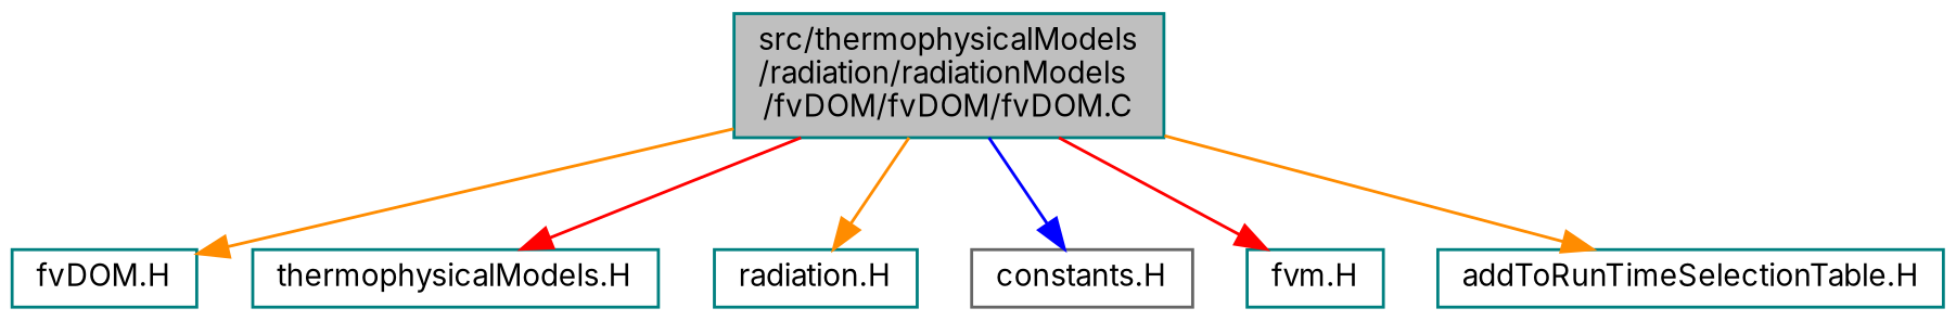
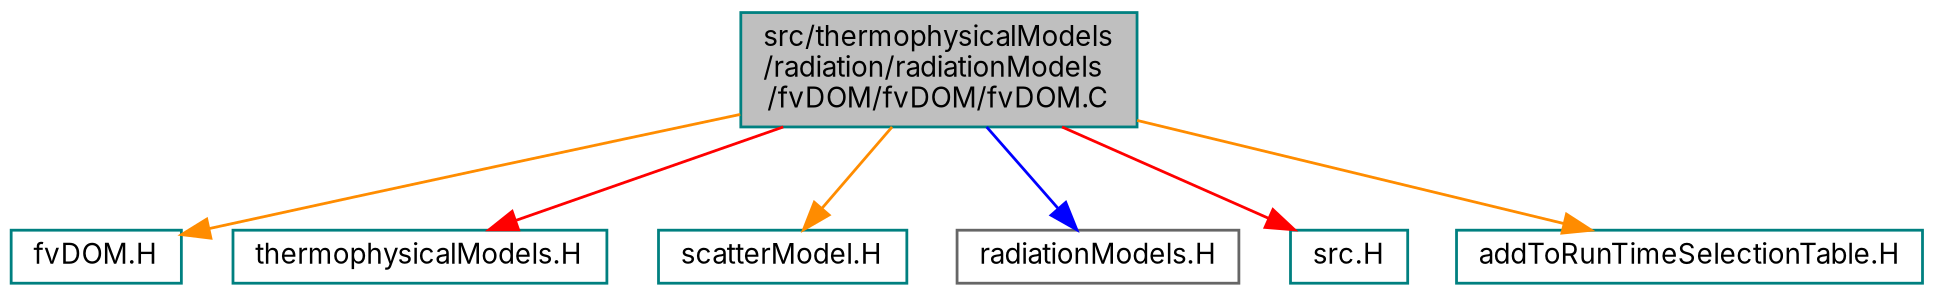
  digraph {
    fontname=Inter
    node [color=teal fontname=Inter fontsize=10 shape=record]
    edge [color=darkorange fontname=Inter fontsize=10 labelfontname=FreeSans labelfontsize=10 style=solid]
    n1 [fillcolor=grey75 fontcolor=black height=0.2 label="src/thermophysicalModels\l/radiation/radiationModels\l/fvDOM/fvDOM/fvDOM.C" style=filled width=0.4]
    n2 [height=0.2 label="fvDOM.H" width=0.4]
    n3 [height=0.2 label="thermophysicalModels.H" width=0.4]
-   n4 [height=0.2 label="radiation.H" width=0.4]
-   n5 [color=gray40 height=0.2 label="constants.H" width=0.4]
-   n6 [height=0.2 label="fvm.H" width=0.4]
+   n4 [height=0.2 label="scatterModel.H" width=0.4]
+   n5 [color=gray40 height=0.2 label="radiationModels.H" width=0.4]
+   n6 [height=0.2 label="src.H" width=0.4]
    n7 [height=0.2 label="addToRunTimeSelectionTable.H" width=0.4]
    n1 -> n2
    n1 -> n3 [color=red]
    n1 -> n4
    n1 -> n5 [color=blue]
    n1 -> n6 [color=red]
    n1 -> n7
  }
